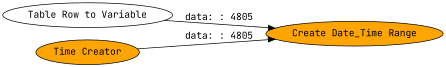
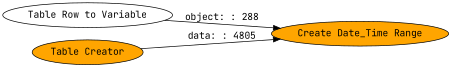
  digraph {
    fontname="JetBrains Mono"
    rankdir=LR
    node [fillcolor=orange fontname="JetBrains Mono" style=filled]
    edge [fontname="JetBrains Mono"]
    n1 [label="Create Date_Time Range"]
    n2 [fillcolor=white label="Table Row to Variable"]
-   n3 [label="Time Creator"]
-   n2 -> n1 [label="data: : 4805"]
+   n3 [label="Table Creator"]
+   n2 -> n1 [label="object: : 288"]
    n3 -> n1 [label="data: : 4805"]
  }
